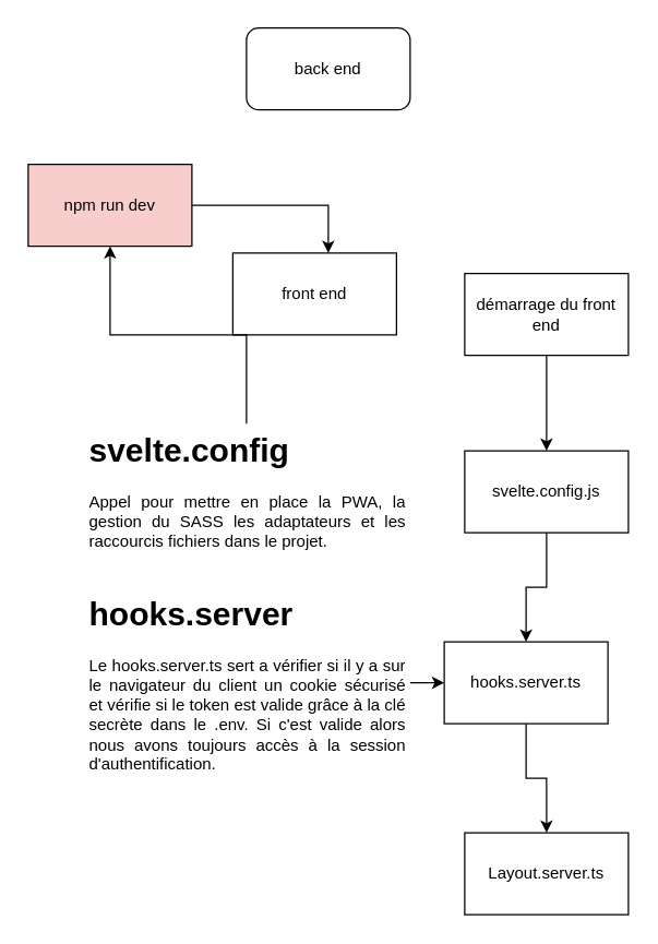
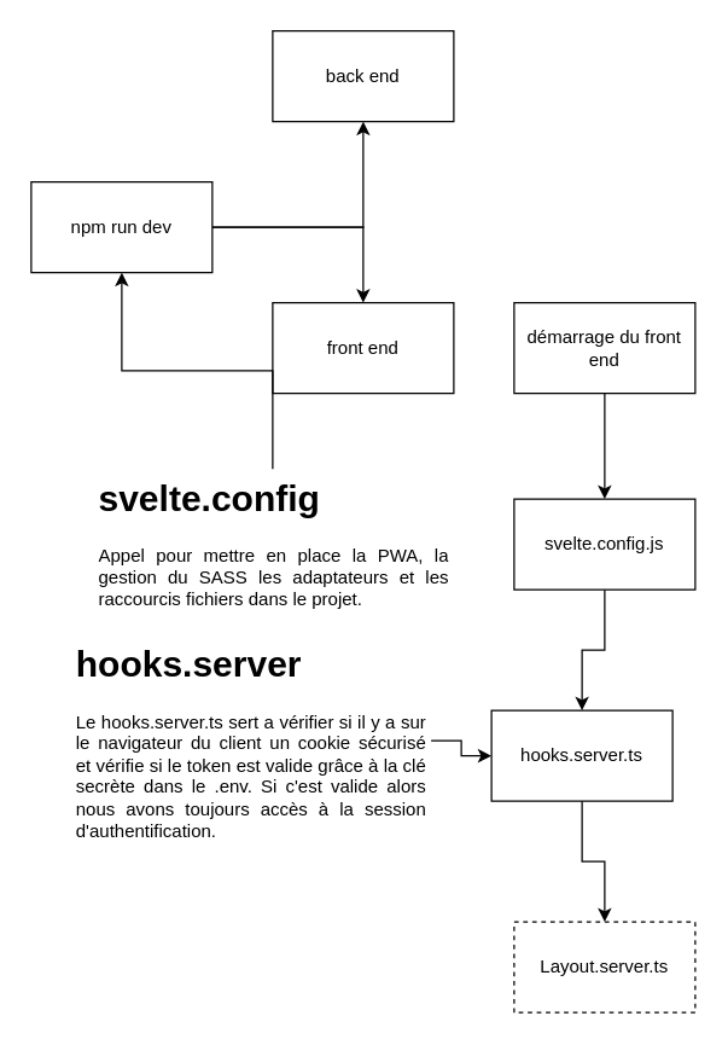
  <mxCell id="0" />
  <mxCell id="1" parent="0" />
  <mxCell id="2" value="" style="edgeStyle=orthogonalEdgeStyle;rounded=0;orthogonalLoop=1;jettySize=auto;html=1;" parent="1" source="3" target="4" edge="1"><mxGeometry relative="1" as="geometry"><Array as="points"><mxPoint x="240" y="150" /></Array></mxGeometry></mxCell>
- <mxCell id="3" value="npm run dev" style="rounded=0;whiteSpace=wrap;html=1;fillColor=#f8cecc;" parent="1" vertex="1"><mxGeometry x="20" y="120" width="120" height="60" as="geometry" /></mxCell>
- <mxCell id="4" value="front end" style="rounded=0;whiteSpace=wrap;html=1;" parent="1" vertex="1"><mxGeometry x="170" y="185" width="120" height="60" as="geometry" /></mxCell>
+ <mxCell id="3" value="npm run dev" style="rounded=0;whiteSpace=wrap;html=1;" parent="1" vertex="1"><mxGeometry x="20" y="120" width="120" height="60" as="geometry" /></mxCell>
+ <mxCell id="4" value="front end" style="rounded=0;whiteSpace=wrap;html=1;" parent="1" vertex="1"><mxGeometry x="180" y="200" width="120" height="60" as="geometry" /></mxCell>
  <mxCell id="5" value="" style="edgeStyle=orthogonalEdgeStyle;rounded=0;orthogonalLoop=1;jettySize=auto;html=1;entryX=0.5;entryY=0;entryDx=0;entryDy=0;" edge="1" parent="1" source="6" target="15"><mxGeometry relative="1" as="geometry"><mxPoint x="400" y="370" as="targetPoint" /></mxGeometry></mxCell>
  <mxCell id="6" value="démarrage du front end" style="rounded=0;whiteSpace=wrap;html=1;" parent="1" vertex="1"><mxGeometry x="340" y="200" width="120" height="60" as="geometry" /></mxCell>
- <mxCell id="7" value="back end" style="whiteSpace=wrap;html=1;rounded=1;" vertex="1" parent="1"><mxGeometry x="180" y="20" width="120" height="60" as="geometry" /></mxCell>
+ <mxCell id="7" value="back end" style="rounded=0;whiteSpace=wrap;html=1;" vertex="1" parent="1"><mxGeometry x="180" y="20" width="120" height="60" as="geometry" /></mxCell>
+ <mxCell id="8" value="" style="endArrow=classic;html=1;rounded=0;exitX=1;exitY=0.5;exitDx=0;exitDy=0;entryX=0.5;entryY=1;entryDx=0;entryDy=0;" edge="1" parent="1" source="3" target="7"><mxGeometry width="50" height="50" relative="1" as="geometry"><mxPoint x="370" y="180" as="sourcePoint" /><mxPoint x="420" y="130" as="targetPoint" /><Array as="points"><mxPoint x="240" y="150" /></Array></mxGeometry></mxCell>
  <mxCell id="9" value="" style="edgeStyle=orthogonalEdgeStyle;rounded=0;orthogonalLoop=1;jettySize=auto;html=1;" edge="1" parent="1" source="10" target="13"><mxGeometry relative="1" as="geometry" /></mxCell>
  <mxCell id="10" value="hooks.server.ts" style="rounded=0;whiteSpace=wrap;html=1;" vertex="1" parent="1"><mxGeometry x="325" y="470" width="120" height="60" as="geometry" /></mxCell>
  <mxCell id="11" value="" style="edgeStyle=orthogonalEdgeStyle;rounded=0;orthogonalLoop=1;jettySize=auto;html=1;" edge="1" parent="1" source="12" target="10"><mxGeometry relative="1" as="geometry" /></mxCell>
- <mxCell id="12" value="&lt;h1&gt;hooks.server&lt;/h1&gt;&lt;p style=&quot;text-align: justify;&quot;&gt;Le hooks.server.ts sert a vérifier si il y a sur le navigateur du client un cookie sécurisé et vérifie si le token est valide grâce à la clé secrète dans le .env. Si c'est valide alors nous avons toujours accès à la session d'authentification.&lt;br&gt;&lt;/p&gt;" style="text;html=1;strokeColor=none;fillColor=none;spacing=5;spacingTop=-20;whiteSpace=wrap;overflow=hidden;rounded=0;" vertex="1" parent="1"><mxGeometry x="60" y="430" width="240" height="140" as="geometry" /></mxCell>
- <mxCell id="13" value="Layout.server.ts" style="whiteSpace=wrap;html=1;rounded=0;" vertex="1" parent="1"><mxGeometry x="340" y="610" width="120" height="60" as="geometry" /></mxCell>
+ <mxCell id="12" value="&lt;h1&gt;hooks.server&lt;/h1&gt;&lt;p style=&quot;text-align: justify;&quot;&gt;Le hooks.server.ts sert a vérifier si il y a sur le navigateur du client un cookie sécurisé et vérifie si le token est valide grâce à la clé secrète dans le .env. Si c'est valide alors nous avons toujours accès à la session d'authentification.&lt;br&gt;&lt;/p&gt;" style="text;html=1;strokeColor=none;fillColor=none;spacing=5;spacingTop=-20;whiteSpace=wrap;overflow=hidden;rounded=0;" vertex="1" parent="1"><mxGeometry x="45" y="420" width="240" height="140" as="geometry" /></mxCell>
+ <mxCell id="13" value="Layout.server.ts" style="whiteSpace=wrap;html=1;rounded=0;dashed=1;" vertex="1" parent="1"><mxGeometry x="340" y="610" width="120" height="60" as="geometry" /></mxCell>
  <mxCell id="14" value="" style="edgeStyle=orthogonalEdgeStyle;rounded=0;orthogonalLoop=1;jettySize=auto;html=1;" edge="1" parent="1" source="15" target="10"><mxGeometry relative="1" as="geometry" /></mxCell>
  <mxCell id="15" value="svelte.config.js" style="rounded=0;whiteSpace=wrap;html=1;" vertex="1" parent="1"><mxGeometry x="340" y="330" width="120" height="60" as="geometry" /></mxCell>
  <mxCell id="16" value="" style="edgeStyle=orthogonalEdgeStyle;rounded=0;orthogonalLoop=1;jettySize=auto;html=1;" edge="1" parent="1" source="17" target="3"><mxGeometry relative="1" as="geometry" /></mxCell>
  <mxCell id="17" value="&lt;h1&gt;svelte.config&lt;/h1&gt;&lt;p style=&quot;text-align: justify;&quot;&gt;Appel pour mettre en place la PWA, la gestion du SASS les adaptateurs et les raccourcis fichiers dans le projet.&lt;br&gt;&lt;/p&gt;" style="text;html=1;strokeColor=none;fillColor=none;spacing=5;spacingTop=-20;whiteSpace=wrap;overflow=hidden;rounded=0;" vertex="1" parent="1"><mxGeometry x="60" y="310" width="240" height="100" as="geometry" /></mxCell>
